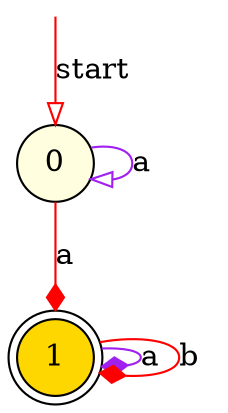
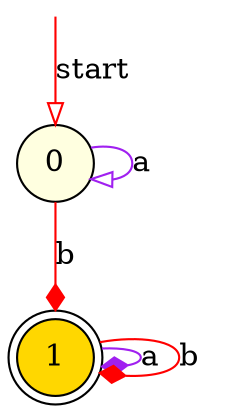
  digraph {
    rankdir=TB
    node [style=filled]
    edge [color=red arrowhead=diamond]
    __start [shape=point style=invis]
    0 [shape=circle fillcolor=lightyellow]
    1 [shape=doublecircle fillcolor=gold]
    __start -> 0 [label=start arrowhead=onormal]
    0 -> 0 [label=a color=purple arrowhead=onormal]
-   0 -> 1 [label=a]
+   0 -> 1 [label=b]
    1 -> 1 [label=a color=purple]
    1 -> 1 [label=b]
  }
